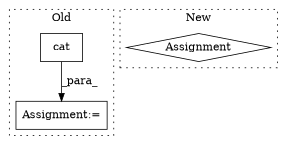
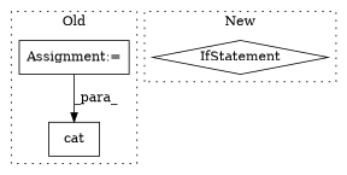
  digraph {
    node [shape=box]
    n1 [a=32 l="4,1" label=cat s="2815,2848"]
    n2 [a=7 l=1 label="Assignment:=" s=2904]
-   n3 [a=25 l=39 label=Assignment s=2928 shape=diamond]
+   n3 [a=25 l=39 label=IfStatement s=2928 shape=diamond]
    subgraph cluster_1 {
      label=Old
      style=dotted
      n1
      n2
    }
    subgraph cluster_2 {
      label=New
      style=dotted
      n3
    }
-   n1 -> n2 [label=_para_]
+   n2 -> n1 [label=_para_]
  }
